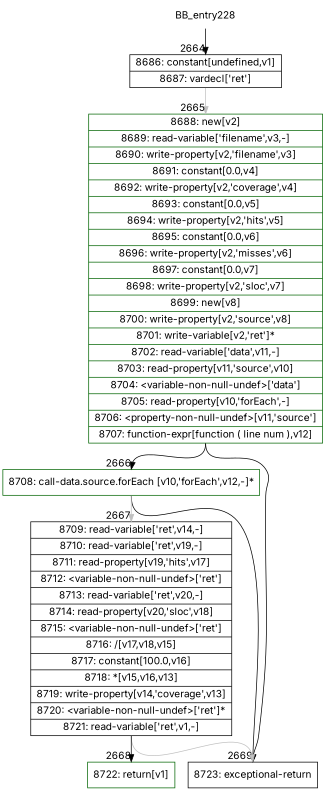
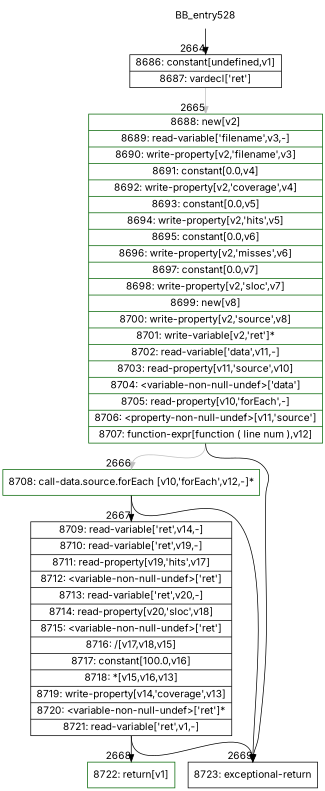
  digraph {
    fontname=Inter
    rankdir=TD
    node [color=black fontname=Inter shape=record]
    edge [fontname=Inter headport=n tailport=s]
-   BB_entry228 [shape=none]
+   BB_entry228 [shape=none label=BB_entry528]
    n2 [label="{8686: constant[undefined,v1]|8687: vardecl['ret']}"]
    n3 [color=darkgreen label="{8688: new[v2]|8689: read-variable['filename',v3,-]|8690: write-property[v2,'filename',v3]|8691: constant[0.0,v4]|8692: write-property[v2,'coverage',v4]|8693: constant[0.0,v5]|8694: write-property[v2,'hits',v5]|8695: constant[0.0,v6]|8696: write-property[v2,'misses',v6]|8697: constant[0.0,v7]|8698: write-property[v2,'sloc',v7]|8699: new[v8]|8700: write-property[v2,'source',v8]|8701: write-variable[v2,'ret']*|8702: read-variable['data',v11,-]|8703: read-property[v11,'source',v10]|8704: \<variable-non-null-undef\>['data']|8705: read-property[v10,'forEach',-]|8706: \<property-non-null-undef\>[v11,'source']|8707: function-expr[function ( line num ),v12]}"]
    n4 [color=darkgreen label="{8708: call-data.source.forEach [v10,'forEach',v12,-]*}"]
    n5 [label="{8723: exceptional-return}"]
    n6 [label="{8709: read-variable['ret',v14,-]|8710: read-variable['ret',v19,-]|8711: read-property[v19,'hits',v17]|8712: \<variable-non-null-undef\>['ret']|8713: read-variable['ret',v20,-]|8714: read-property[v20,'sloc',v18]|8715: \<variable-non-null-undef\>['ret']|8716: /[v17,v18,v15]|8717: constant[100.0,v16]|8718: *[v15,v16,v13]|8719: write-property[v14,'coverage',v13]|8720: \<variable-non-null-undef\>['ret']*|8721: read-variable['ret',v1,-]}"]
    n7 [color=darkgreen label="{8722: return[v1]}"]
    BB_entry228 -> n2 [headlabel="    2664"]
    n2 -> n3 [color=gray headlabel="      2665"]
-   n3 -> n4 [headlabel="      2666"]
+   n3 -> n4 [headlabel="      2666" color=gray]
    n3 -> n5 [color=black headlabel="      2669"]
    n4 -> n5 [color=black]
-   n4 -> n6 [headlabel="      2667" color=gray]
-   n6 -> n5 [color=gray]
+   n4 -> n6 [headlabel="      2667"]
+   n6 -> n5 [color=black]
    n6 -> n7 [headlabel="      2668"]
  }
